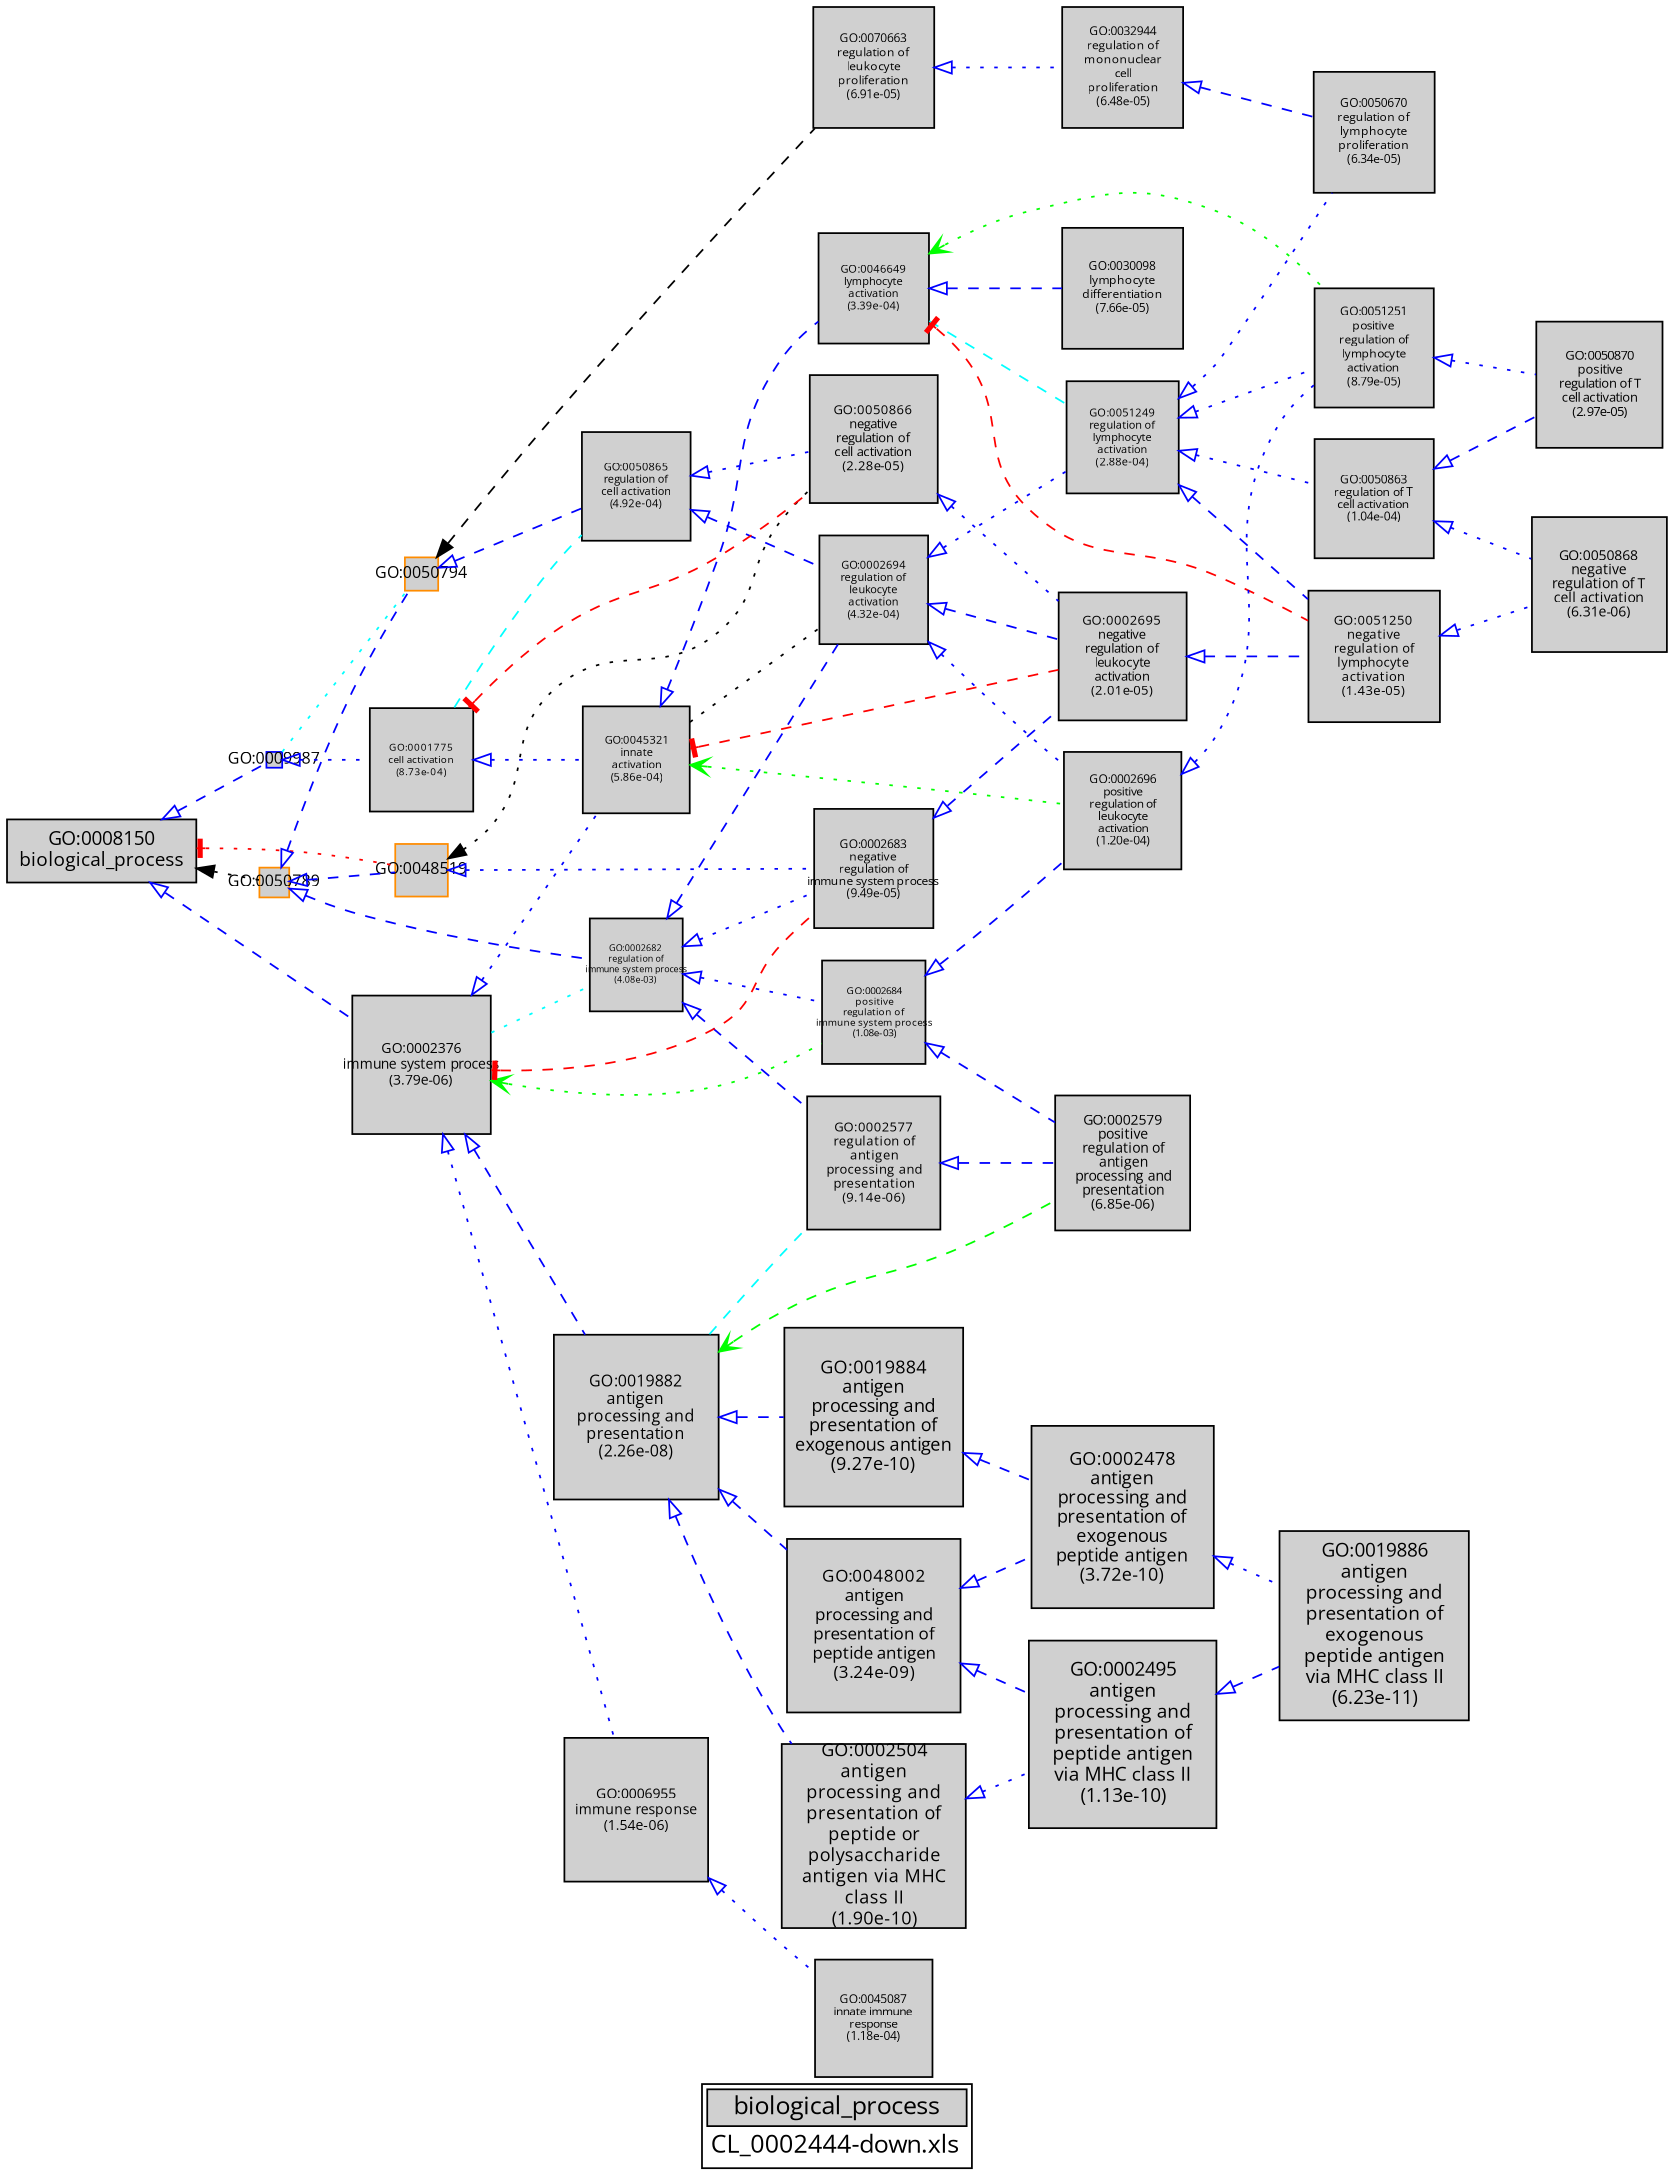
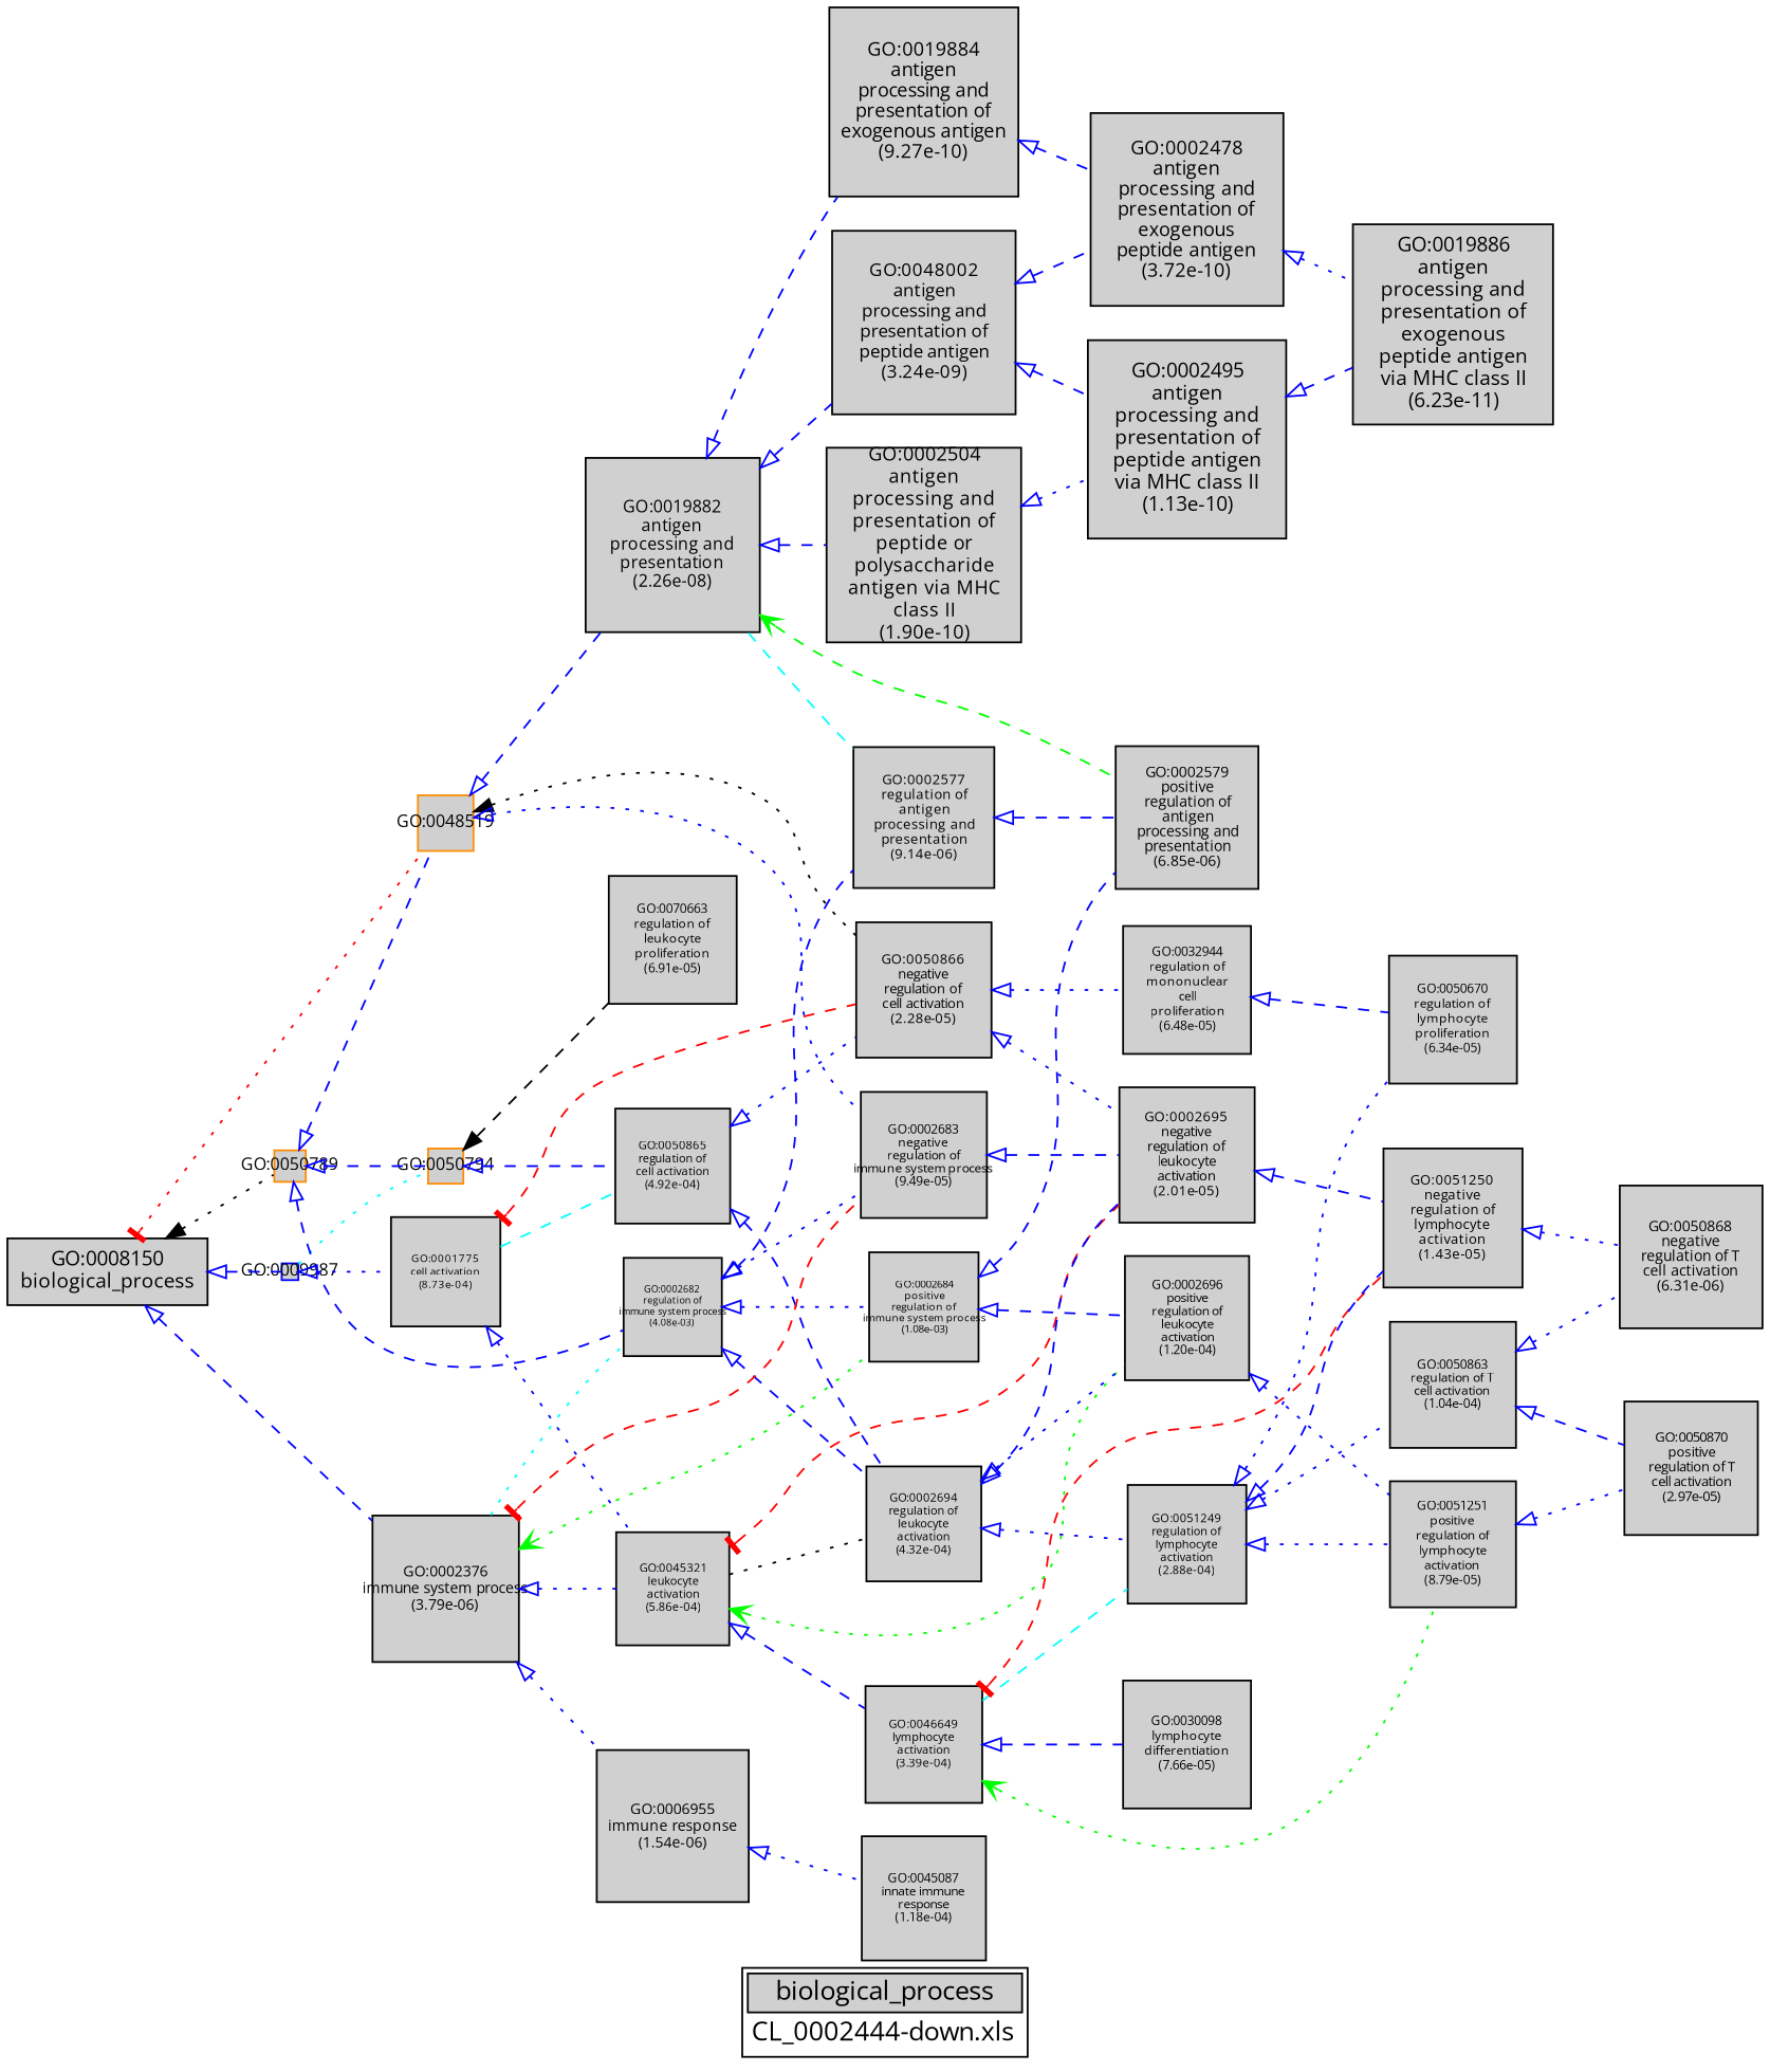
  digraph {
    bgcolor="#FFFFFF"
    fontname="Open Sans"
    label=<<TABLE COLOR="black" BGCOLOR="white"><TR><TD COLSPAN="2" BGCOLOR="#D0D0D0"><FONT COLOR="black">biological_process</FONT></TD></TR><TR><TD BORDER="0">CL_0002444-down.xls</TD></TR></TABLE>>
    rankdir=LR
    node [color=black fillcolor="#D0D0D0" fixedsize=true fontcolor=black fontname="Open Sans" fontsize=9 shape=box style=filled]
    edge [dir=back fontname="Open Sans" style=dashed weight=5.0 arrowtail=empty color=blue]
    "GO:0048519" [color=darkorange height=0.421337423966 width=0.421337423966]
    n2 [fontsize=10.3832972824 height=1.44212462255 label=<<TABLE BORDER="0"><TR><TD>GO:0002478<BR/>antigen<BR/>processing and<BR/>presentation of<BR/>exogenous<BR/>peptide antigen<BR/>(3.72e-10)</TD></TR></TABLE>> width=1.44212462255]
    n3 [fontsize=6.88114031454 height=0.955713932575 label=<<TABLE BORDER="0"><TR><TD>GO:0030098<BR/>lymphocyte<BR/>differentiation<BR/>(7.66e-05)</TD></TR></TABLE>> width=0.955713932575]
    n4 [fontsize=7.34550771146 height=1.02020940437 label=<<TABLE BORDER="0"><TR><TD>GO:0002695<BR/>negative<BR/>regulation of<BR/>leukocyte<BR/>activation<BR/>(2.01e-05)</TD></TR></TABLE>> width=1.02020940437]
-   n5 [fontsize=6.10696430779 height=0.848189487193 label=<<TABLE BORDER="0"><TR><TD>GO:0045321<BR/>innate<BR/>activation<BR/>(5.86e-04)</TD></TR></TABLE>> width=0.848189487193]
+   n5 [fontsize=6.10696430779 height=0.848189487193 label=<<TABLE BORDER="0"><TR><TD>GO:0045321<BR/>leukocyte<BR/>activation<BR/>(5.86e-04)</TD></TR></TABLE>> width=0.848189487193]
    n6 [fontsize=6.83127954452 height=0.948788825627 label=<<TABLE BORDER="0"><TR><TD>GO:0051251<BR/>positive<BR/>regulation of<BR/>lymphocyte<BR/>activation<BR/>(8.79e-05)</TD></TR></TABLE>> width=0.948788825627]
    n7 [fontsize=7.21361996236 height=1.00189166144 label=<<TABLE BORDER="0"><TR><TD>GO:0050870<BR/>positive<BR/>regulation of T<BR/>cell activation<BR/>(2.97e-05)</TD></TR></TABLE>> width=1.00189166144]
    n8 [fontsize=6.22910612237 height=0.865153628108 label=<<TABLE BORDER="0"><TR><TD>GO:0002694<BR/>regulation of<BR/>leukocyte<BR/>activation<BR/>(4.32e-04)</TD></TR></TABLE>> width=0.865153628108]
    n9 [fontsize=10.8 label=<<TABLE BORDER="0"><TR><TD>GO:0008150<BR/>biological_process</TD></TR></TABLE>> width=1.5]
    "GO:0050794" [color=darkorange height=0.260065699937 width=0.260065699937]
    n11 [fontsize=10.5415250284 height=1.46410069839 label=<<TABLE BORDER="0"><TR><TD>GO:0002504<BR/>antigen<BR/>processing and<BR/>presentation of<BR/>peptide or<BR/>polysaccharide<BR/>antigen via MHC<BR/>class II<BR/>(1.90e-10)</TD></TR></TABLE>> width=1.46410069839]
    n12 [fontsize=6.94071018241 height=0.963987525335 label=<<TABLE BORDER="0"><TR><TD>GO:0032944<BR/>regulation of<BR/>mononuclear<BR/>cell<BR/>proliferation<BR/>(6.48e-05)</TD></TR></TABLE>> width=0.963987525335]
    "GO:0009987" [color=blue height=0.125505172853 width=0.125505172853]
    n14 [fontsize=10.8 height=1.5 label=<<TABLE BORDER="0"><TR><TD>GO:0019886<BR/>antigen<BR/>processing and<BR/>presentation of<BR/>exogenous<BR/>peptide antigen<BR/>via MHC class II<BR/>(6.23e-11)</TD></TR></TABLE>> width=1.5]
    n15 [fontsize=5.26350109804 height=0.731041819172 label=<<TABLE BORDER="0"><TR><TD>GO:0002682<BR/>regulation of<BR/>immune system process<BR/>(4.08e-03)</TD></TR></TABLE>> width=0.731041819172]
    n16 [fontsize=7.60621698716 height=1.05641902599 label=<<TABLE BORDER="0"><TR><TD>GO:0002577<BR/>regulation of<BR/>antigen<BR/>processing and<BR/>presentation<BR/>(9.14e-06)</TD></TR></TABLE>> width=1.05641902599]
    n17 [fontsize=5.85277486523 height=0.812885397948 label=<<TABLE BORDER="0"><TR><TD>GO:0002684<BR/>positive<BR/>regulation of<BR/>immune system process<BR/>(1.08e-03)</TD></TR></TABLE>> width=0.812885397948]
    n18 [fontsize=6.72428645527 height=0.933928674343 label=<<TABLE BORDER="0"><TR><TD>GO:0045087<BR/>innate immune<BR/>response<BR/>(1.18e-04)</TD></TR></TABLE>> width=0.933928674343]
    n19 [fontsize=9.35501961744 height=1.2993082802 label=<<TABLE BORDER="0"><TR><TD>GO:0019882<BR/>antigen<BR/>processing and<BR/>presentation<BR/>(2.26e-08)</TD></TR></TABLE>> width=1.2993082802]
    n20 [fontsize=6.32484373727 height=0.878450519065 label=<<TABLE BORDER="0"><TR><TD>GO:0046649<BR/>lymphocyte<BR/>activation<BR/>(3.39e-04)</TD></TR></TABLE>> width=0.878450519065]
    n21 [fontsize=6.17725612965 height=0.85795224023 label=<<TABLE BORDER="0"><TR><TD>GO:0050865<BR/>regulation of<BR/>cell activation<BR/>(4.92e-04)</TD></TR></TABLE>> width=0.85795224023]
    n22 [fontsize=7.30329952124 height=1.01434715573 label=<<TABLE BORDER="0"><TR><TD>GO:0050866<BR/>negative<BR/>regulation of<BR/>cell activation<BR/>(2.28e-05)</TD></TR></TABLE>> width=1.01434715573]
    n23 [fontsize=10.1634596711 height=1.41159162099 label=<<TABLE BORDER="0"><TR><TD>GO:0019884<BR/>antigen<BR/>processing and<BR/>presentation of<BR/>exogenous antigen<BR/>(9.27e-10)</TD></TR></TABLE>> width=1.41159162099]
    n24 [fontsize=7.72564346021 height=1.07300603614 label=<<TABLE BORDER="0"><TR><TD>GO:0050868<BR/>negative<BR/>regulation of T<BR/>cell activation<BR/>(6.31e-06)</TD></TR></TABLE>> width=1.07300603614]
    n25 [fontsize=5.94336828232 height=0.825467816988 label=<<TABLE BORDER="0"><TR><TD>GO:0001775<BR/>cell activation<BR/>(8.73e-04)</TD></TR></TABLE>> width=0.825467816988]
    n26 [fontsize=7.8867532916 height=1.09538240161 label=<<TABLE BORDER="0"><TR><TD>GO:0002376<BR/>immune system process<BR/>(3.79e-06)</TD></TR></TABLE>> width=1.09538240161]
    n27 [fontsize=9.85465507419 height=1.36870209364 label=<<TABLE BORDER="0"><TR><TD>GO:0048002<BR/>antigen<BR/>processing and<BR/>presentation of<BR/>peptide antigen<BR/>(3.24e-09)</TD></TR></TABLE>> width=1.36870209364]
    n28 [fontsize=6.76997722423 height=0.940274614476 label=<<TABLE BORDER="0"><TR><TD>GO:0050863<BR/>regulation of T<BR/>cell activation<BR/>(1.04e-04)</TD></TR></TABLE>> width=0.940274614476]
    n29 [fontsize=10.6624819744 height=1.48090027422 label=<<TABLE BORDER="0"><TR><TD>GO:0002495<BR/>antigen<BR/>processing and<BR/>presentation of<BR/>peptide antigen<BR/>via MHC class II<BR/>(1.13e-10)</TD></TR></TABLE>> width=1.48090027422]
    n30 [fontsize=6.71789216298 height=0.933040578191 label=<<TABLE BORDER="0"><TR><TD>GO:0002696<BR/>positive<BR/>regulation of<BR/>leukocyte<BR/>activation<BR/>(1.20e-04)</TD></TR></TABLE>> width=0.933040578191]
    "GO:0050789" [color=darkorange height=0.233053421544 width=0.233053421544]
    n32 [fontsize=6.94836445239 height=0.965050618388 label=<<TABLE BORDER="0"><TR><TD>GO:0050670<BR/>regulation of<BR/>lymphocyte<BR/>proliferation<BR/>(6.34e-05)</TD></TR></TABLE>> width=0.965050618388]
    n33 [fontsize=6.91803098111 height=0.960837636265 label=<<TABLE BORDER="0"><TR><TD>GO:0070663<BR/>regulation of<BR/>leukocyte<BR/>proliferation<BR/>(6.91e-05)</TD></TR></TABLE>> width=0.960837636265]
    n34 [fontsize=7.6989954568 height=1.06930492456 label=<<TABLE BORDER="0"><TR><TD>GO:0002579<BR/>positive<BR/>regulation of<BR/>antigen<BR/>processing and<BR/>presentation<BR/>(6.85e-06)</TD></TR></TABLE>> width=1.06930492456]
    n35 [fontsize=8.16399516548 height=1.13388821743 label=<<TABLE BORDER="0"><TR><TD>GO:0006955<BR/>immune response<BR/>(1.54e-06)</TD></TR></TABLE>> width=1.13388821743]
    n36 [fontsize=6.8036619121 height=0.944953043347 label=<<TABLE BORDER="0"><TR><TD>GO:0002683<BR/>negative<BR/>regulation of<BR/>immune system process<BR/>(9.49e-05)</TD></TR></TABLE>> width=0.944953043347]
    n37 [fontsize=6.3876871917 height=0.887178776624 label=<<TABLE BORDER="0"><TR><TD>GO:0051249<BR/>regulation of<BR/>lymphocyte<BR/>activation<BR/>(2.88e-04)</TD></TR></TABLE>> width=0.887178776624]
    n38 [fontsize=7.45841660213 height=1.03589119474 label=<<TABLE BORDER="0"><TR><TD>GO:0051250<BR/>negative<BR/>regulation of<BR/>lymphocyte<BR/>activation<BR/>(1.43e-05)</TD></TR></TABLE>> width=1.03589119474]
    subgraph sub_1 {
      "GO:0048519"
      n2
      n3
      n4
      n5
      n6
      n7
      n8
      n9
      "GO:0050794"
      n11
      n12
      "GO:0009987"
      n14
      n15
      n16
      n17
      n18
      n19
      n20
      n21
      n22
      n23
      n24
      n25
      n26
      n27
      n28
      n29
      n30
      "GO:0050789"
      n32
      n33
      n34
      n35
      n36
      n37
      n38
    }
    subgraph sub_2 {
      subgraph sub_3 {
        n8
        "GO:0050794"
        "GO:0009987"
        n15
        n16
        n21
        n37
        subgraph sub_4 {
          n5
          n6
          n17
          n19
          n20
          n26
          n30
          n34
        }
        subgraph sub_5 {
          "GO:0048519"
          n4
          n5
          n9
          n20
          n22
          n25
          n26
          n36
          n38
        }
      }
      subgraph sub_6 {
      }
      subgraph sub_7 {
        "GO:0048519"
        n2
        n3
        n4
        n5
        n6
        n7
        n8
        n9
        "GO:0050794"
        n11
        n12
        "GO:0009987"
        n14
        n15
        n16
        n17
        n18
        n19
        n20
        n21
        n22
        n23
        n24
        n25
        n26
        n27
        n28
        n29
        n30
        "GO:0050789"
        n32
        n33
        n34
        n35
        n36
        n37
        n38
      }
    }
    "GO:0048519" -> n22 [style=dotted weight=1 arrowtail="" color=""]
    "GO:0048519" -> n36 [style=dotted]
    n2 -> n14 [style=dotted]
    n4 -> n38
    n5 -> n4 [arrowtail=tee color=red weight=1]
    n5 -> n8 [arrowtail=none color=black style=dotted weight=1]
    n5 -> n20
    n5 -> n30 [arrowtail=vee color=green style=dotted weight=1]
    n6 -> n7 [style=dotted]
    n8 -> n4
    n8 -> n30 [style=dotted]
    n8 -> n37 [style=dotted]
    n9 -> "GO:0048519" [arrowtail=tee color=red style=dotted weight=1]
    n9 -> "GO:0009987"
    n9 -> n26
    n9 -> "GO:0050789" [style=dotted weight=1 arrowtail="" color=""]
    "GO:0050794" -> n21
    "GO:0050794" -> n33 [weight=1 arrowtail="" color=""]
    n11 -> n29 [style=dotted]
    n12 -> n32
    "GO:0009987" -> "GO:0050794" [arrowtail=none color=cyan style=dotted weight=1]
    "GO:0009987" -> n25 [style=dotted]
    n15 -> n8
    n15 -> n16
    n15 -> n17 [style=dotted]
    n15 -> n36 [style=dotted]
    n16 -> n34
    n17 -> n30
    n17 -> n34
    n19 -> n11
    n19 -> n16 [arrowtail=none color=cyan weight=1]
    n19 -> n23
    n19 -> n27
    n19 -> n34 [arrowtail=vee color=green weight=1]
    n20 -> n3
    n20 -> n6 [arrowtail=vee color=green style=dotted weight=1]
    n20 -> n37 [arrowtail=none color=cyan weight=1]
    n20 -> n38 [arrowtail=tee color=red weight=1]
    n21 -> n8
    n21 -> n22 [style=dotted]
    n22 -> n4 [style=dotted]
    n23 -> n2
    n25 -> n5 [style=dotted]
    n25 -> n21 [arrowtail=none color=cyan weight=1]
    n25 -> n22 [arrowtail=tee color=red weight=1]
    n26 -> n5 [style=dotted]
    n26 -> n15 [arrowtail=none color=cyan style=dotted weight=1]
    n26 -> n17 [arrowtail=vee color=green style=dotted weight=1]
-   n26 -> n19
+   "GO:0048519" -> n19
    n26 -> n35 [style=dotted]
    n26 -> n36 [arrowtail=tee color=red weight=1]
    n27 -> n2
    n27 -> n29
    n28 -> n7
    n28 -> n24 [style=dotted]
    n29 -> n14
    n30 -> n6 [style=dotted]
    "GO:0050789" -> "GO:0048519"
    "GO:0050789" -> "GO:0050794"
    "GO:0050789" -> n15
-   n33 -> n12 [style=dotted]
+   n22 -> n12 [style=dotted]
    n35 -> n18 [style=dotted]
    n36 -> n4
    n37 -> n6 [style=dotted]
    n37 -> n28 [style=dotted]
    n37 -> n32 [style=dotted]
    n37 -> n38
    n38 -> n24 [style=dotted]
  }
